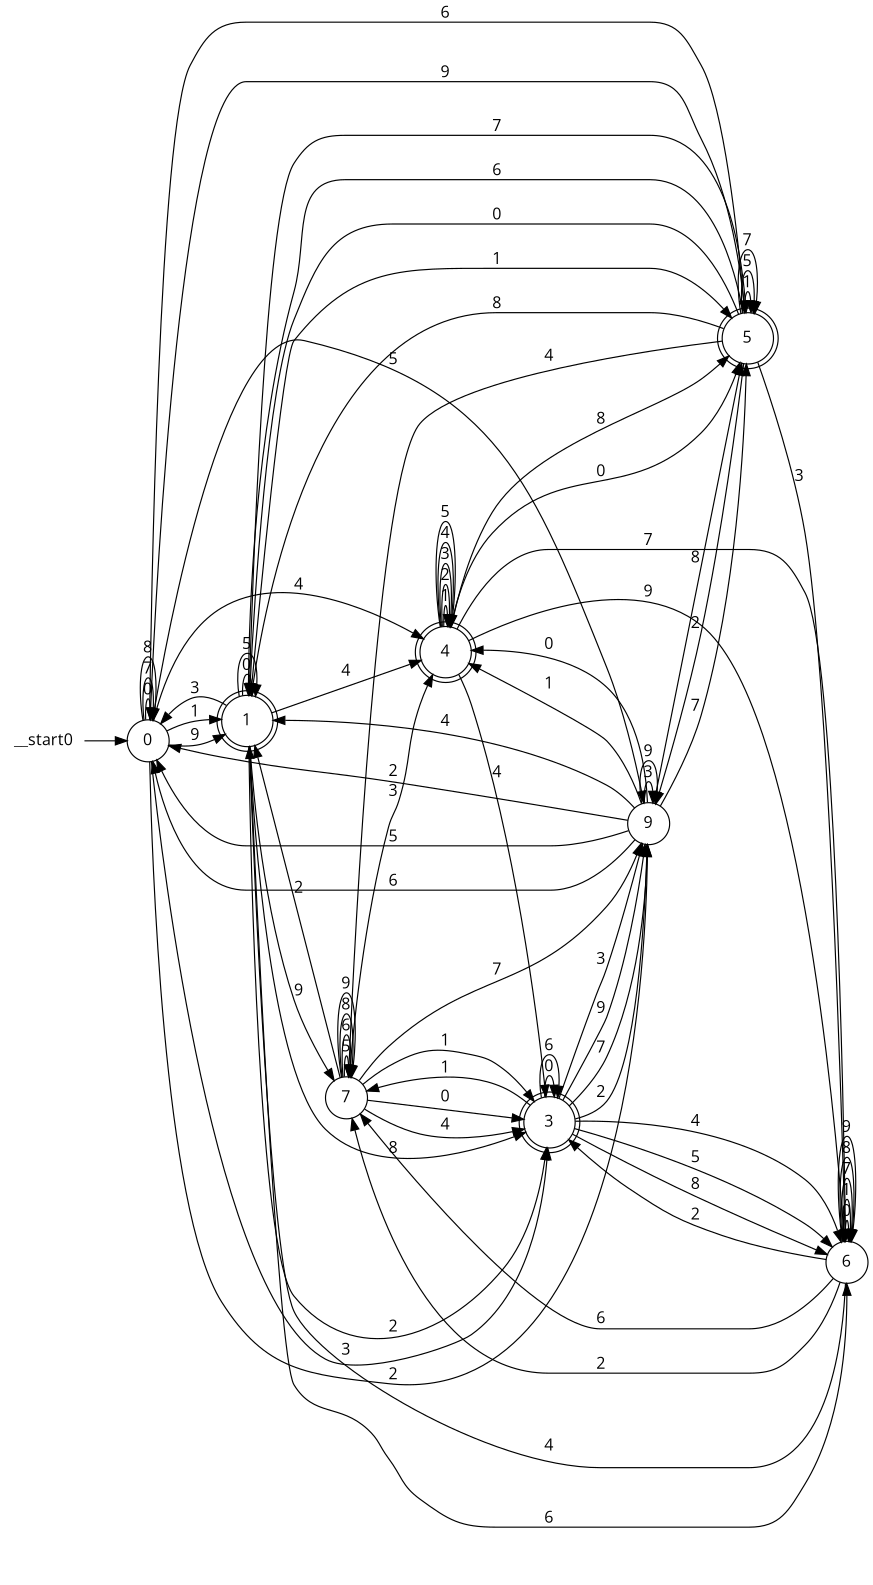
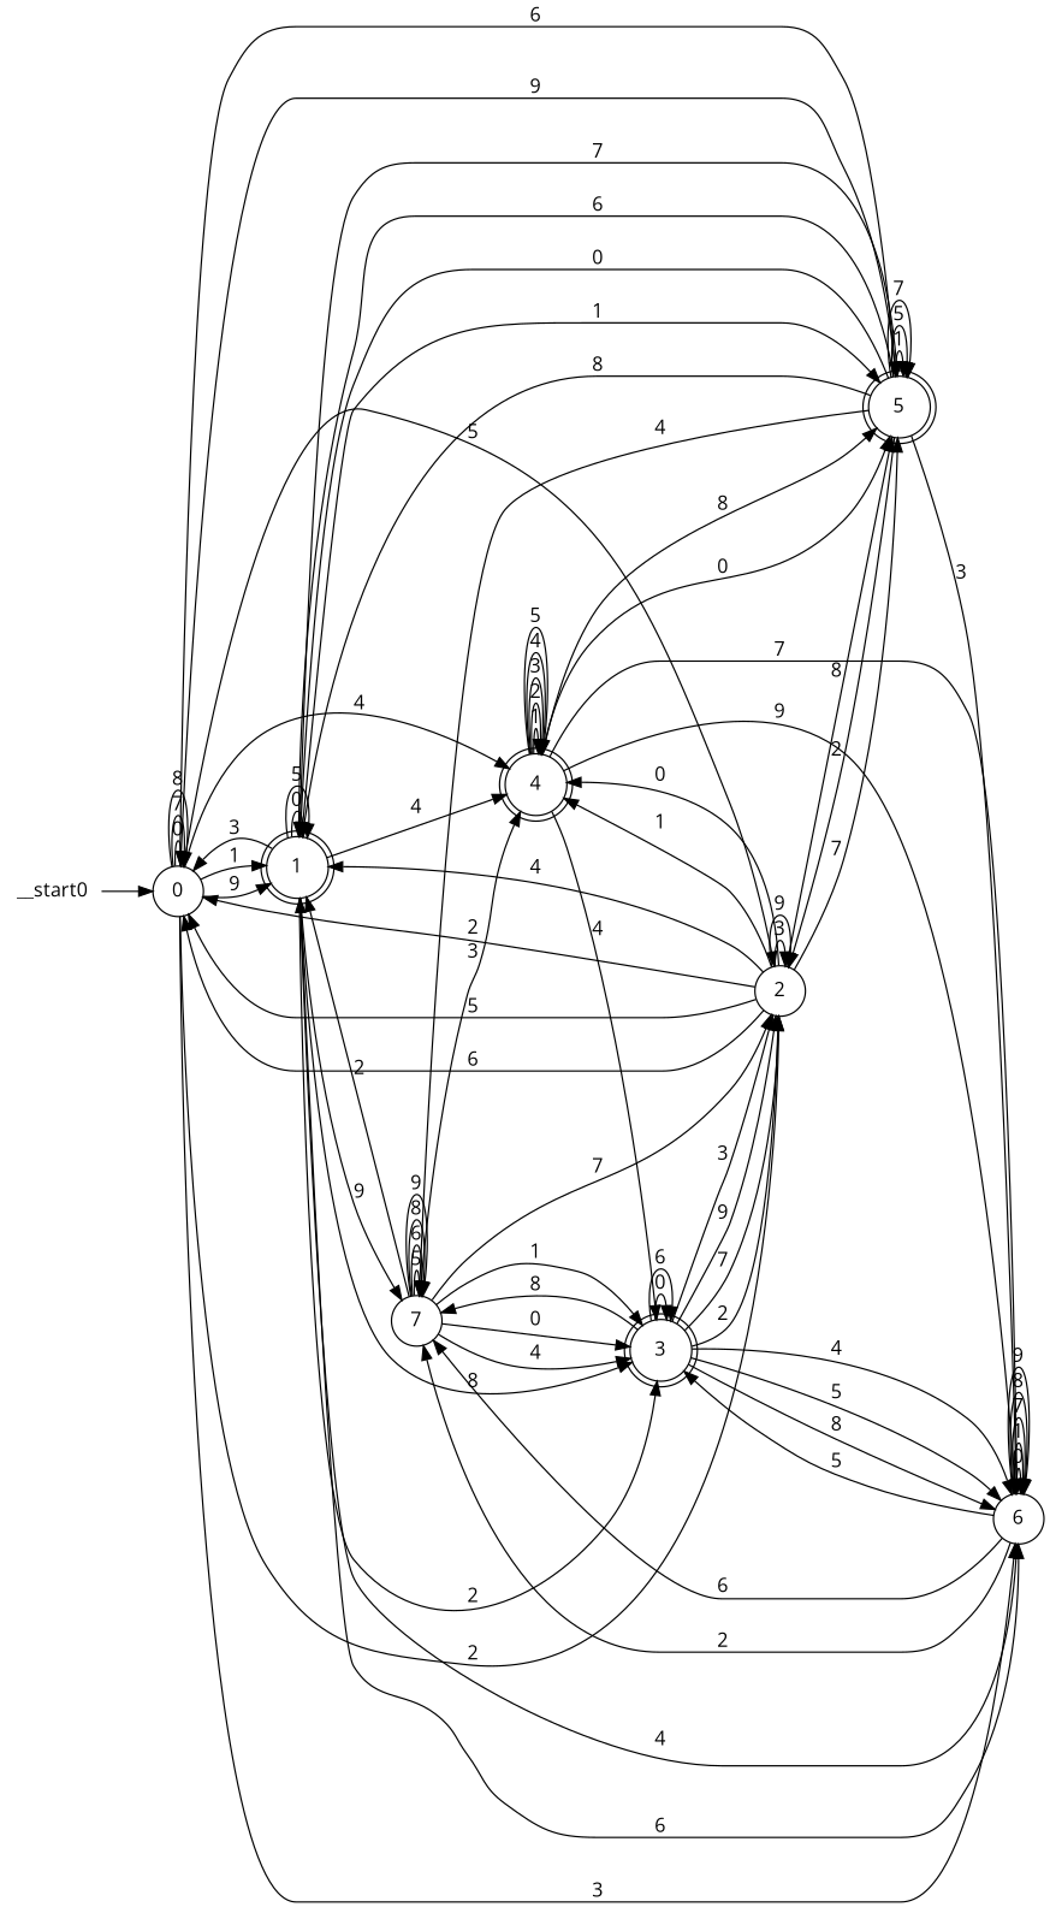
  digraph {
    fontname="Open Sans"
    rankdir=LR
    node [fontname="Open Sans" shape=circle]
    edge [fontname="Open Sans"]
    n1 [label=0]
    n2 [label=1 shape=doublecircle]
-   n3 [label=9]
+   n3 [label=2]
    n4 [label=3 shape=doublecircle]
    n5 [label=4 shape=doublecircle]
    n6 [label=5 shape=doublecircle]
    n7 [label=6]
    n8 [label=7]
    __start0 [height=0 shape=none width=0]
    n1 -> n1 [label=0]
    n1 -> n1 [label=7]
    n1 -> n1 [label=8]
    n1 -> n2 [label=1]
    n1 -> n2 [label=9]
    n1 -> n3 [label=2]
    n1 -> n3 [label=5]
-   n1 -> n4 [label=3]
+   n1 -> n7 [label=3]
    n1 -> n5 [label=4]
    n1 -> n6 [label=6]
    n2 -> n1 [label=3]
    n2 -> n2 [label=0]
    n2 -> n2 [label=5]
    n2 -> n4 [label=2]
    n2 -> n4 [label=8]
    n2 -> n5 [label=4]
    n2 -> n6 [label=1]
    n2 -> n6 [label=7]
    n2 -> n7 [label=6]
    n2 -> n8 [label=9]
    n3 -> n1 [label=2]
    n3 -> n1 [label=5]
    n3 -> n1 [label=6]
    n3 -> n2 [label=4]
    n3 -> n3 [label=3]
    n3 -> n3 [label=9]
    n3 -> n5 [label=0]
    n3 -> n5 [label=1]
    n3 -> n6 [label=7]
    n3 -> n6 [label=8]
    n4 -> n3 [label=2]
    n4 -> n3 [label=3]
    n4 -> n3 [label=7]
    n4 -> n3 [label=9]
    n4 -> n4 [label=0]
    n4 -> n4 [label=6]
    n4 -> n7 [label=4]
    n4 -> n7 [label=5]
    n4 -> n7 [label=8]
-   n4 -> n8 [label=1]
+   n4 -> n8 [label=8]
    n5 -> n4 [label=4]
    n5 -> n5 [label=1]
    n5 -> n5 [label=2]
    n5 -> n5 [label=3]
    n5 -> n5 [label=4]
    n5 -> n5 [label=5]
    n5 -> n6 [label=0]
    n5 -> n6 [label=8]
    n5 -> n7 [label=7]
    n5 -> n7 [label=9]
    n6 -> n1 [label=9]
    n6 -> n2 [label=0]
    n6 -> n2 [label=6]
    n6 -> n2 [label=8]
    n6 -> n3 [label=2]
    n6 -> n6 [label=1]
    n6 -> n6 [label=5]
    n6 -> n6 [label=7]
    n6 -> n7 [label=3]
    n6 -> n8 [label=4]
    n7 -> n2 [label=4]
-   n7 -> n4 [label=2]
+   n7 -> n4 [label=5]
    n7 -> n7 [label=0]
    n7 -> n7 [label=1]
    n7 -> n7 [label=7]
    n7 -> n7 [label=8]
    n7 -> n7 [label=9]
    n7 -> n8 [label=2]
    n7 -> n8 [label=6]
    n8 -> n2 [label=2]
    n8 -> n3 [label=7]
    n8 -> n4 [label=0]
    n8 -> n4 [label=1]
    n8 -> n4 [label=4]
    n8 -> n5 [label=3]
    n8 -> n8 [label=5]
    n8 -> n8 [label=6]
    n8 -> n8 [label=8]
    n8 -> n8 [label=9]
    __start0 -> n1
  }
